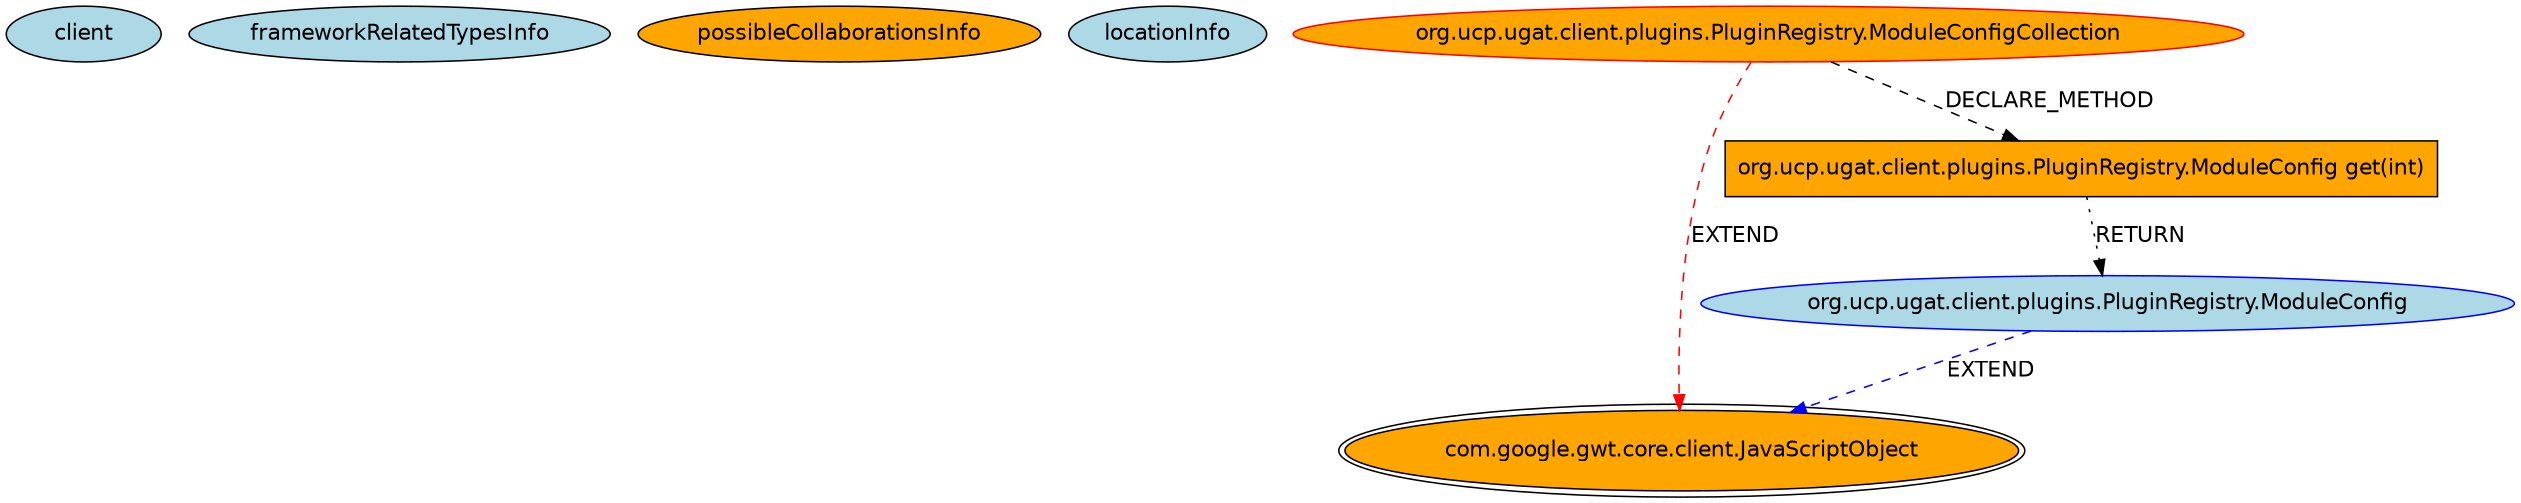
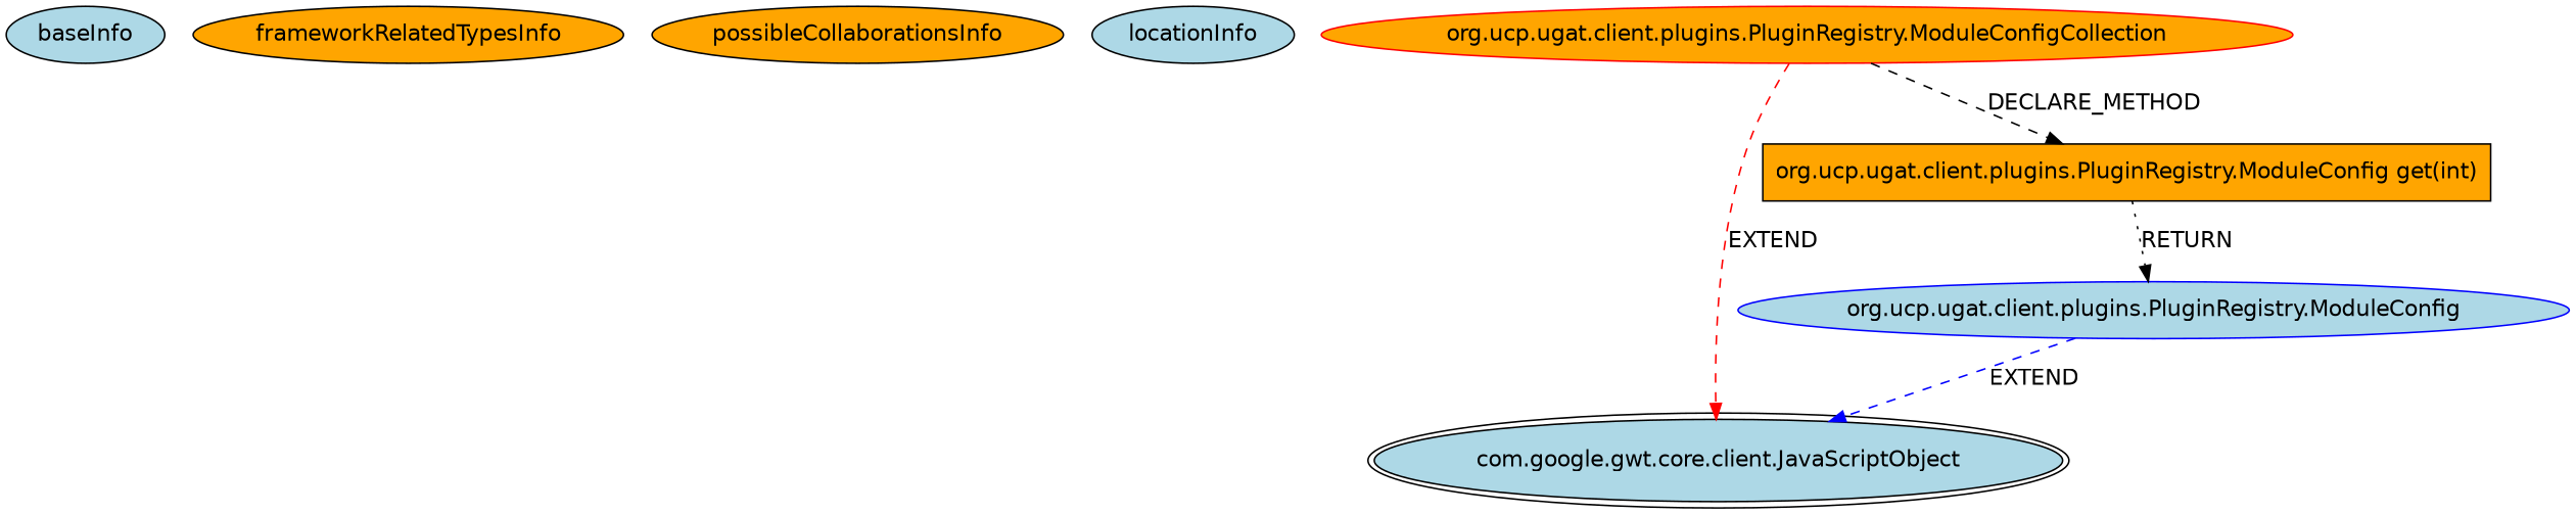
  digraph {
    fontname="DejaVu Sans"
    node [fillcolor=lightblue fontname="DejaVu Sans" style=filled]
    edge [fontname="DejaVu Sans" style=dashed]
-   baseInfo [category=extension_graph graphId=3079 isAnonymous=false possibleRelation=true label=client]
-   frameworkRelatedTypesInfo [0="com.google.gwt.core.client.JavaScriptObject"]
+   baseInfo [category=extension_graph graphId=3079 isAnonymous=false possibleRelation=true]
+   frameworkRelatedTypesInfo [0="com.google.gwt.core.client.JavaScriptObject" fillcolor=orange]
    possibleCollaborationsInfo [0="3079~CLIENT_METHOD_DECLARATION-RETURN_TYPE-~com.google.gwt.core.client.JavaScriptObject ~com.google.gwt.core.client.JavaScriptObject ~false~false" fillcolor=orange]
    locationInfo [contextSignature=ModuleConfigCollection filePath="/hmiguellima-ugat/ugat-master/src/org/ucp/ugat/client/plugins/PluginRegistry.java" graphId=3079 projectName="hmiguellima-ugat"]
    n5 [color=red fillcolor=orange isFrameworkType=false label="org.ucp.ugat.client.plugins.PluginRegistry.ModuleConfigCollection" vertexType=ROOT_CLIENT_CLASS_DECLARATION]
-   n6 [fillcolor=orange isFrameworkType=true label="com.google.gwt.core.client.JavaScriptObject" peripheries=2 vertexType=FRAMEWORK_CLASS_TYPE]
+   n6 [isFrameworkType=true label="com.google.gwt.core.client.JavaScriptObject" peripheries=2 vertexType=FRAMEWORK_CLASS_TYPE]
    n7 [fillcolor=orange isFrameworkType=false label="org.ucp.ugat.client.plugins.PluginRegistry.ModuleConfig get(int)" shape=box vertexType=CLIENT_METHOD_DECLARATION]
    n8 [color=blue isFrameworkType=false label="org.ucp.ugat.client.plugins.PluginRegistry.ModuleConfig" vertexType=REFERENCE_CLIENT_CLASS_DECLARATION]
    n5 -> n6 [color=red label=EXTEND]
    n5 -> n7 [label=DECLARE_METHOD]
    n7 -> n8 [label=RETURN style=dotted]
    n8 -> n6 [color=blue label=EXTEND]
  }
